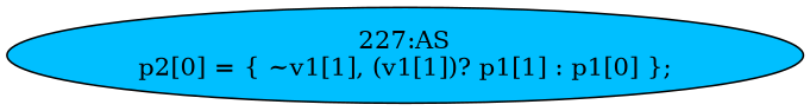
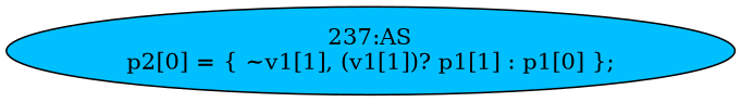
  strict digraph {
    fontname="DejaVu Serif"
-   n1 [ast="<pyverilog.vparser.ast.Assign object at 0x7f40789ee550>" def_var="['p2']" fillcolor=deepskyblue label="227:AS\np2[0] = { ~v1[1], (v1[1])? p1[1] : p1[0] };" statements="[]" style=filled typ=Assign use_var="['v1', 'v1', 'p1', 'p1']" fontname="DejaVu Serif"]
+   n1 [ast="<pyverilog.vparser.ast.Assign object at 0x7f40789ee550>" def_var="['p2']" fillcolor=deepskyblue label="237:AS\np2[0] = { ~v1[1], (v1[1])? p1[1] : p1[0] };" statements="[]" style=filled typ=Assign use_var="['v1', 'v1', 'p1', 'p1']" fontname="DejaVu Serif"]
  }
